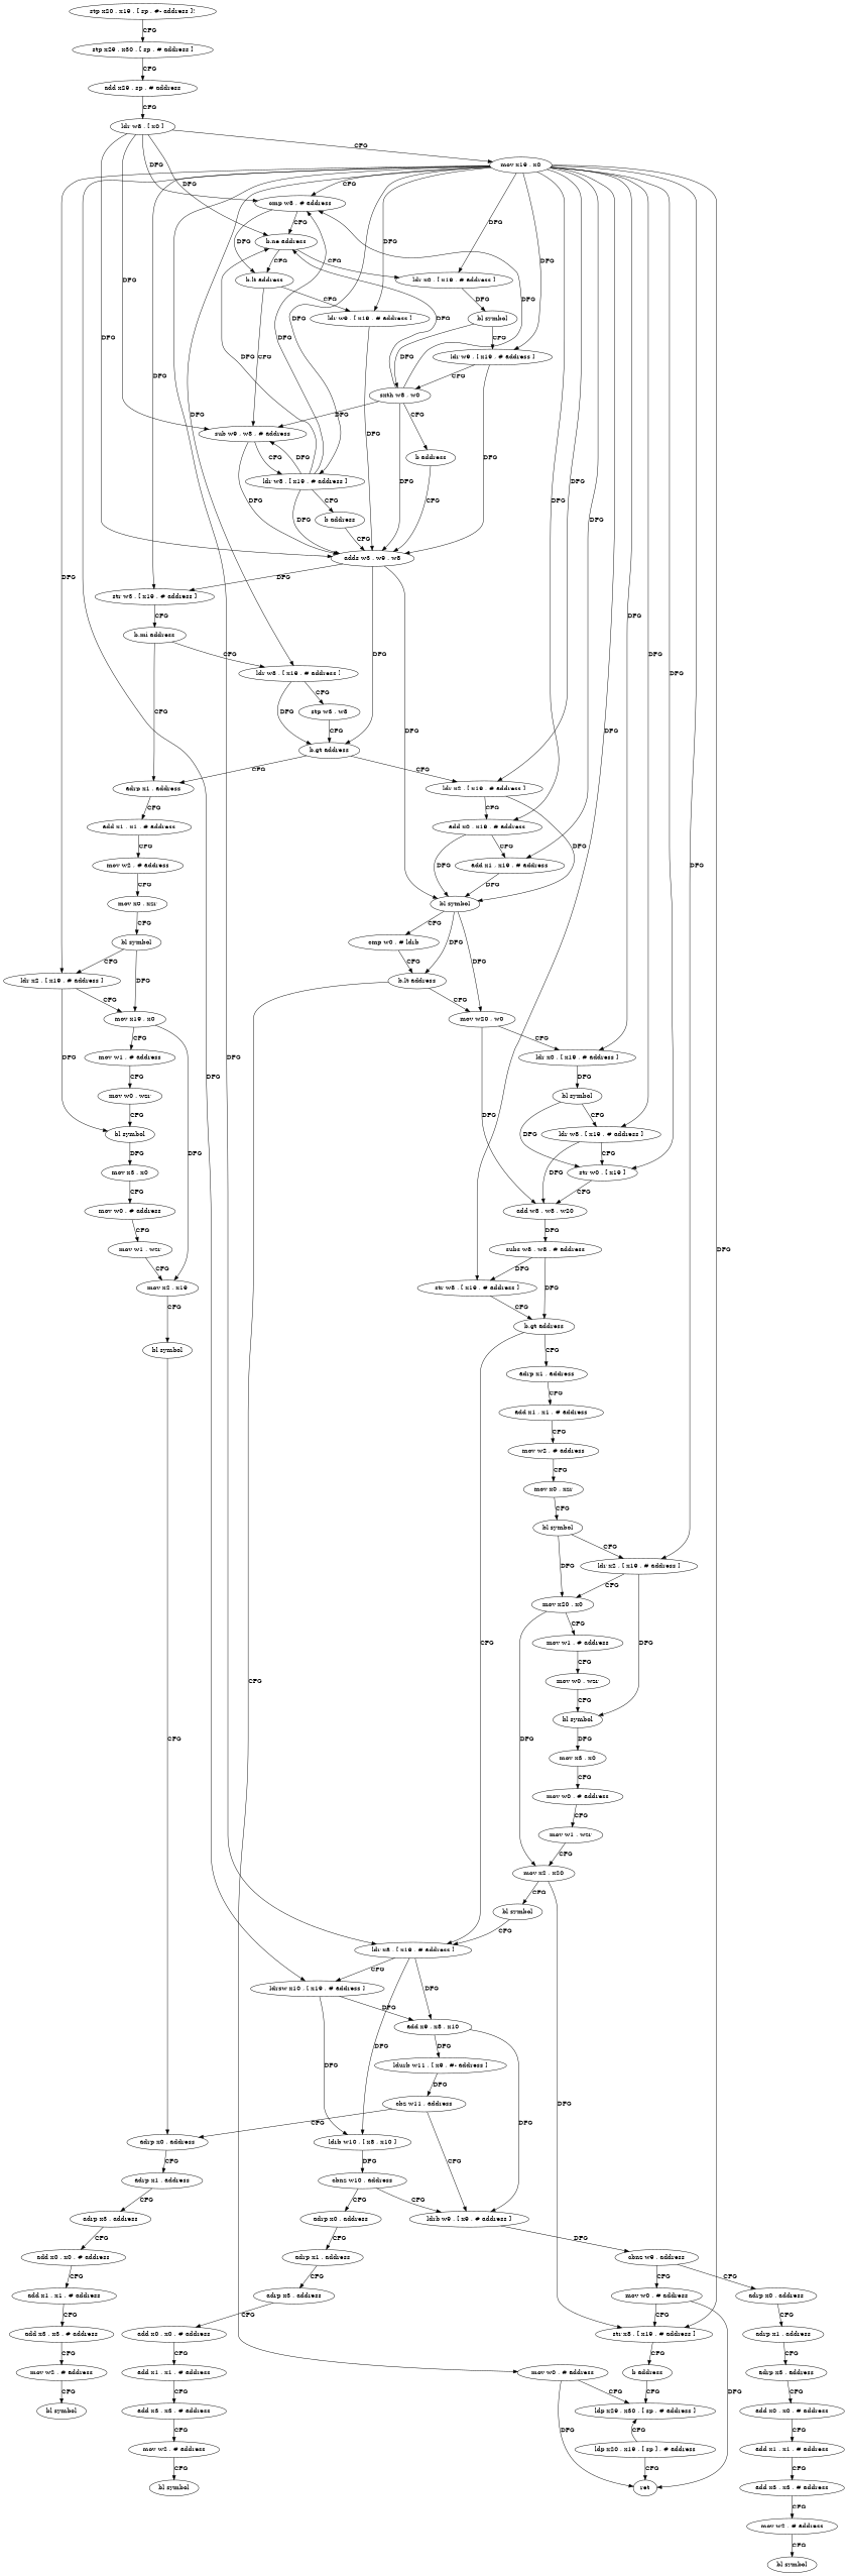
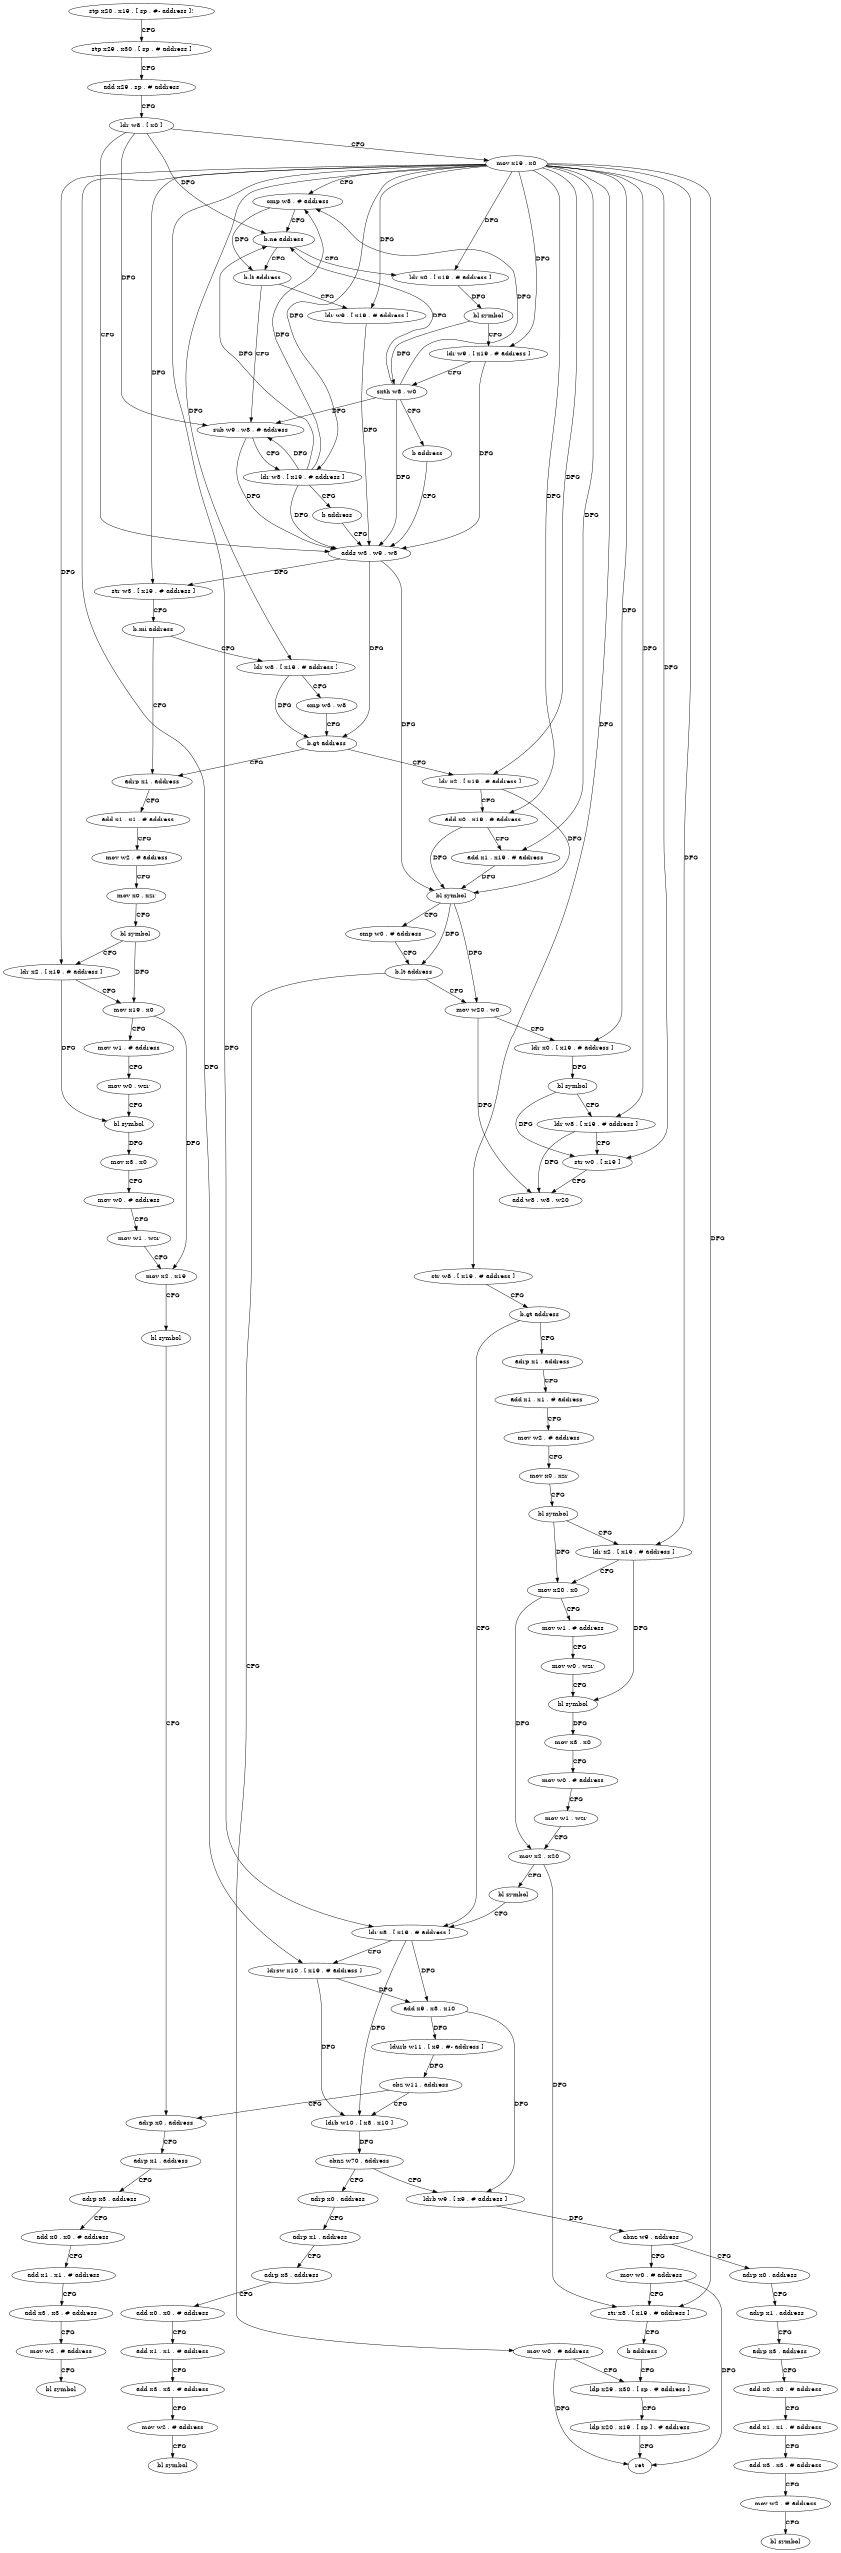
  digraph {
    n1 [label="stp x20 , x19 , [ sp , #- address ]!"]
    n2 [label="stp x29 , x30 , [ sp , # address ]"]
    n3 [label="add x29 , sp , # address"]
    n4 [label="ldr w8 , [ x0 ]"]
    n5 [label="mov x19 , x0"]
    n6 [label="cmp w8 , # address"]
    n7 [label="b.ne address"]
    n8 [label="sub w9 , w8 , # address"]
    n9 [label="adds w3 , w9 , w8"]
    n10 [label="ldr x0 , [ x19 , # address ]"]
    n11 [label="ldr w9 , [ x19 , # address ]"]
    n12 [label="ldr w9 , [ x19 , # address ]"]
    n13 [label="ldr w8 , [ x19 , # address ]"]
    n14 [label="str w3 , [ x19 , # address ]"]
    n15 [label="ldr w8 , [ x19 , # address ]"]
    n16 [label="ldr x2 , [ x19 , # address ]"]
    n17 [label="ldr x2 , [ x19 , # address ]"]
    n18 [label="add x0 , x19 , # address"]
    n19 [label="add x1 , x19 , # address"]
    n20 [label="ldr x0 , [ x19 , # address ]"]
    n21 [label="ldr w8 , [ x19 , # address ]"]
    n22 [label="str w0 , [ x19 ]"]
    n23 [label="str w8 , [ x19 , # address ]"]
    n24 [label="ldr x8 , [ x19 , # address ]"]
    n25 [label="ldrsw x10 , [ x19 , # address ]"]
    n26 [label="ldr x2 , [ x19 , # address ]"]
    n27 [label="str x8 , [ x19 , # address ]"]
    n28 [label="b.lt address"]
    n29 [label="b.gt address"]
    n30 [label="bl symbol"]
    n31 [label="bl symbol"]
    n32 [label="sxth w8 , w0"]
    n33 [label="b address"]
    n34 [label="b.mi address"]
-   n35 [label="stp w3 , w8"]
+   n35 [label="cmp w3 , w8"]
    n36 [label="mov x19 , x0"]
    n37 [label="bl symbol"]
    n38 [label="bl symbol"]
    n39 [label="add w8 , w8 , w20"]
    n40 [label="b.gt address"]
    n41 [label="add x9 , x8 , x10"]
    n42 [label="ldrb w10 , [ x8 , x10 ]"]
    n43 [label="mov x20 , x0"]
    n44 [label="bl symbol"]
    n45 [label="b address"]
    n46 [label="b address"]
    n47 [label="adrp x1 , address"]
-   n48 [label="cmp w0 , # ldrb"]
+   n48 [label="cmp w0 , # address"]
    n49 [label="b.lt address"]
    n50 [label="mov w20 , w0"]
    n51 [label="add x1 , x1 , # address"]
    n52 [label="mov w2 , # address"]
    n53 [label="mov x0 , xzr"]
    n54 [label="bl symbol"]
    n55 [label="mov w1 , # address"]
    n56 [label="mov x2 , x19"]
    n57 [label="mov x3 , x0"]
    n58 [label="mov w0 , wzr"]
    n59 [label="bl symbol"]
    n60 [label="mov w0 , # address"]
    n61 [label="mov w1 , wzr"]
    n62 [label="adrp x0 , address"]
    n63 [label="adrp x1 , address"]
    n64 [label="adrp x3 , address"]
    n65 [label="mov w0 , # address"]
    n66 [label="ldp x29 , x30 , [ sp , # address ]"]
    n67 [label=ret]
    n68 [label="ldp x20 , x19 , [ sp ] , # address"]
-   n69 [label="subs w8 , w8 , # address"]
    n70 [label="adrp x1 , address"]
    n71 [label="add x1 , x1 , # address"]
    n72 [label="ldurb w11 , [ x9 , #- address ]"]
    n73 [label="ldrb w9 , [ x9 , # address ]"]
-   n74 [label="cbnz w10 , address"]
+   n74 [label="cbnz w70 , address"]
    n75 [label="mov w2 , # address"]
    n76 [label="cbz w11 , address"]
    n77 [label="cbnz w9 , address"]
    n78 [label="adrp x0 , address"]
    n79 [label="mov x0 , xzr"]
    n80 [label="bl symbol"]
    n81 [label="mov w1 , # address"]
    n82 [label="mov x2 , x20"]
    n83 [label="mov x3 , x0"]
    n84 [label="mov w0 , wzr"]
    n85 [label="bl symbol"]
    n86 [label="mov w0 , # address"]
    n87 [label="mov w1 , wzr"]
    n88 [label="add x0 , x0 , # address"]
    n89 [label="add x1 , x1 , # address"]
    n90 [label="add x3 , x3 , # address"]
    n91 [label="mov w2 , # address"]
    n92 [label="bl symbol"]
    n93 [label="adrp x1 , address"]
    n94 [label="adrp x3 , address"]
    n95 [label="adrp x0 , address"]
    n96 [label="mov w0 , # address"]
    n97 [label="add x0 , x0 , # address"]
    n98 [label="add x1 , x1 , # address"]
    n99 [label="add x3 , x3 , # address"]
    n100 [label="mov w2 , # address"]
    n101 [label="bl symbol"]
    n102 [label="adrp x1 , address"]
    n103 [label="adrp x3 , address"]
    n104 [label="add x0 , x0 , # address"]
    n105 [label="add x1 , x1 , # address"]
    n106 [label="add x3 , x3 , # address"]
    n107 [label="mov w2 , # address"]
    n108 [label="bl symbol"]
    n1 -> n2 [label=CFG]
    n2 -> n3 [label=CFG]
    n3 -> n4 [label=CFG]
    n4 -> n5 [label=CFG]
-   n4 -> n6 [label=DFG]
    n4 -> n7 [label=DFG]
    n4 -> n8 [label=DFG]
-   n4 -> n9 [label=DFG]
+   n4 -> n9 [label=CFG]
    n5 -> n6 [label=CFG]
    n5 -> n10 [label=DFG]
    n5 -> n11 [label=DFG]
    n5 -> n12 [label=DFG]
    n5 -> n13 [label=DFG]
    n5 -> n14 [label=DFG]
    n5 -> n15 [label=DFG]
    n5 -> n16 [label=DFG]
    n5 -> n17 [label=DFG]
    n5 -> n18 [label=DFG]
    n5 -> n19 [label=DFG]
    n5 -> n20 [label=DFG]
    n5 -> n21 [label=DFG]
    n5 -> n22 [label=DFG]
    n5 -> n23 [label=DFG]
    n5 -> n24 [label=DFG]
    n5 -> n25 [label=DFG]
    n5 -> n26 [label=DFG]
    n5 -> n27 [label=DFG]
    n6 -> n7 [label=CFG]
    n6 -> n28 [label=DFG]
    n7 -> n10 [label=CFG]
    n7 -> n28 [label=CFG]
    n8 -> n9 [label=DFG]
    n8 -> n13 [label=CFG]
    n9 -> n14 [label=DFG]
    n9 -> n29 [label=DFG]
    n9 -> n30 [label=DFG]
    n10 -> n31 [label=DFG]
    n11 -> n9 [label=DFG]
    n12 -> n9 [label=DFG]
    n12 -> n32 [label=CFG]
    n13 -> n6 [label=DFG]
    n13 -> n7 [label=DFG]
    n13 -> n8 [label=DFG]
    n13 -> n9 [label=DFG]
    n13 -> n33 [label=CFG]
    n14 -> n34 [label=CFG]
    n15 -> n29 [label=DFG]
    n15 -> n35 [label=CFG]
    n16 -> n36 [label=CFG]
    n16 -> n37 [label=DFG]
    n17 -> n18 [label=CFG]
    n17 -> n30 [label=DFG]
    n18 -> n19 [label=CFG]
    n18 -> n30 [label=DFG]
    n19 -> n30 [label=DFG]
    n20 -> n38 [label=DFG]
    n21 -> n22 [label=CFG]
    n21 -> n39 [label=DFG]
    n22 -> n39 [label=CFG]
    n23 -> n40 [label=CFG]
    n24 -> n25 [label=CFG]
    n24 -> n41 [label=DFG]
    n24 -> n42 [label=DFG]
    n25 -> n41 [label=DFG]
    n25 -> n42 [label=DFG]
    n26 -> n43 [label=CFG]
    n26 -> n44 [label=DFG]
    n27 -> n45 [label=CFG]
    n28 -> n8 [label=CFG]
    n28 -> n11 [label=CFG]
    n29 -> n17 [label=CFG]
    n29 -> n47 [label=CFG]
    n30 -> n48 [label=CFG]
    n30 -> n49 [label=DFG]
    n30 -> n50 [label=DFG]
    n31 -> n12 [label=CFG]
    n31 -> n32 [label=DFG]
    n32 -> n6 [label=DFG]
    n32 -> n7 [label=DFG]
    n32 -> n8 [label=DFG]
    n32 -> n9 [label=DFG]
    n32 -> n46 [label=CFG]
    n33 -> n9 [label=CFG]
    n34 -> n15 [label=CFG]
    n34 -> n47 [label=CFG]
    n35 -> n29 [label=CFG]
    n36 -> n55 [label=CFG]
    n36 -> n56 [label=DFG]
    n37 -> n57 [label=DFG]
    n38 -> n21 [label=CFG]
    n38 -> n22 [label=DFG]
-   n39 -> n69 [label=DFG]
    n40 -> n24 [label=CFG]
    n40 -> n70 [label=CFG]
    n41 -> n72 [label=DFG]
    n41 -> n73 [label=DFG]
    n42 -> n74 [label=DFG]
    n43 -> n81 [label=CFG]
    n43 -> n82 [label=DFG]
    n44 -> n83 [label=DFG]
    n45 -> n66 [label=CFG]
    n46 -> n9 [label=CFG]
    n47 -> n51 [label=CFG]
    n48 -> n49 [label=CFG]
    n49 -> n50 [label=CFG]
    n49 -> n65 [label=CFG]
    n50 -> n20 [label=CFG]
    n50 -> n39 [label=DFG]
    n51 -> n52 [label=CFG]
    n52 -> n53 [label=CFG]
    n53 -> n54 [label=CFG]
    n54 -> n16 [label=CFG]
    n54 -> n36 [label=DFG]
    n55 -> n58 [label=CFG]
    n56 -> n59 [label=CFG]
    n57 -> n60 [label=CFG]
    n58 -> n37 [label=CFG]
    n59 -> n62 [label=CFG]
    n60 -> n61 [label=CFG]
    n61 -> n56 [label=CFG]
    n62 -> n63 [label=CFG]
    n63 -> n64 [label=CFG]
    n64 -> n88 [label=CFG]
    n65 -> n66 [label=CFG]
    n65 -> n67 [label=DFG]
-   n68 -> n66 [label=CFG]
+   n66 -> n68 [label=CFG]
    n68 -> n67 [label=CFG]
-   n69 -> n23 [label=DFG]
-   n69 -> n40 [label=DFG]
    n70 -> n71 [label=CFG]
    n71 -> n75 [label=CFG]
    n72 -> n76 [label=DFG]
    n73 -> n77 [label=DFG]
    n74 -> n73 [label=CFG]
    n74 -> n78 [label=CFG]
    n75 -> n79 [label=CFG]
-   n76 -> n73 [label=CFG]
+   n76 -> n42 [label=CFG]
    n76 -> n62 [label=CFG]
    n77 -> n95 [label=CFG]
    n77 -> n96 [label=CFG]
    n78 -> n93 [label=CFG]
    n79 -> n80 [label=CFG]
    n80 -> n26 [label=CFG]
    n80 -> n43 [label=DFG]
    n81 -> n84 [label=CFG]
    n82 -> n27 [label=DFG]
    n82 -> n85 [label=CFG]
    n83 -> n86 [label=CFG]
    n84 -> n44 [label=CFG]
    n85 -> n24 [label=CFG]
    n86 -> n87 [label=CFG]
    n87 -> n82 [label=CFG]
    n88 -> n89 [label=CFG]
    n89 -> n90 [label=CFG]
    n90 -> n91 [label=CFG]
    n91 -> n92 [label=CFG]
    n93 -> n94 [label=CFG]
    n94 -> n97 [label=CFG]
    n95 -> n102 [label=CFG]
    n96 -> n27 [label=CFG]
    n96 -> n67 [label=DFG]
    n97 -> n98 [label=CFG]
    n98 -> n99 [label=CFG]
    n99 -> n100 [label=CFG]
    n100 -> n101 [label=CFG]
    n102 -> n103 [label=CFG]
    n103 -> n104 [label=CFG]
    n104 -> n105 [label=CFG]
    n105 -> n106 [label=CFG]
    n106 -> n107 [label=CFG]
    n107 -> n108 [label=CFG]
  }
